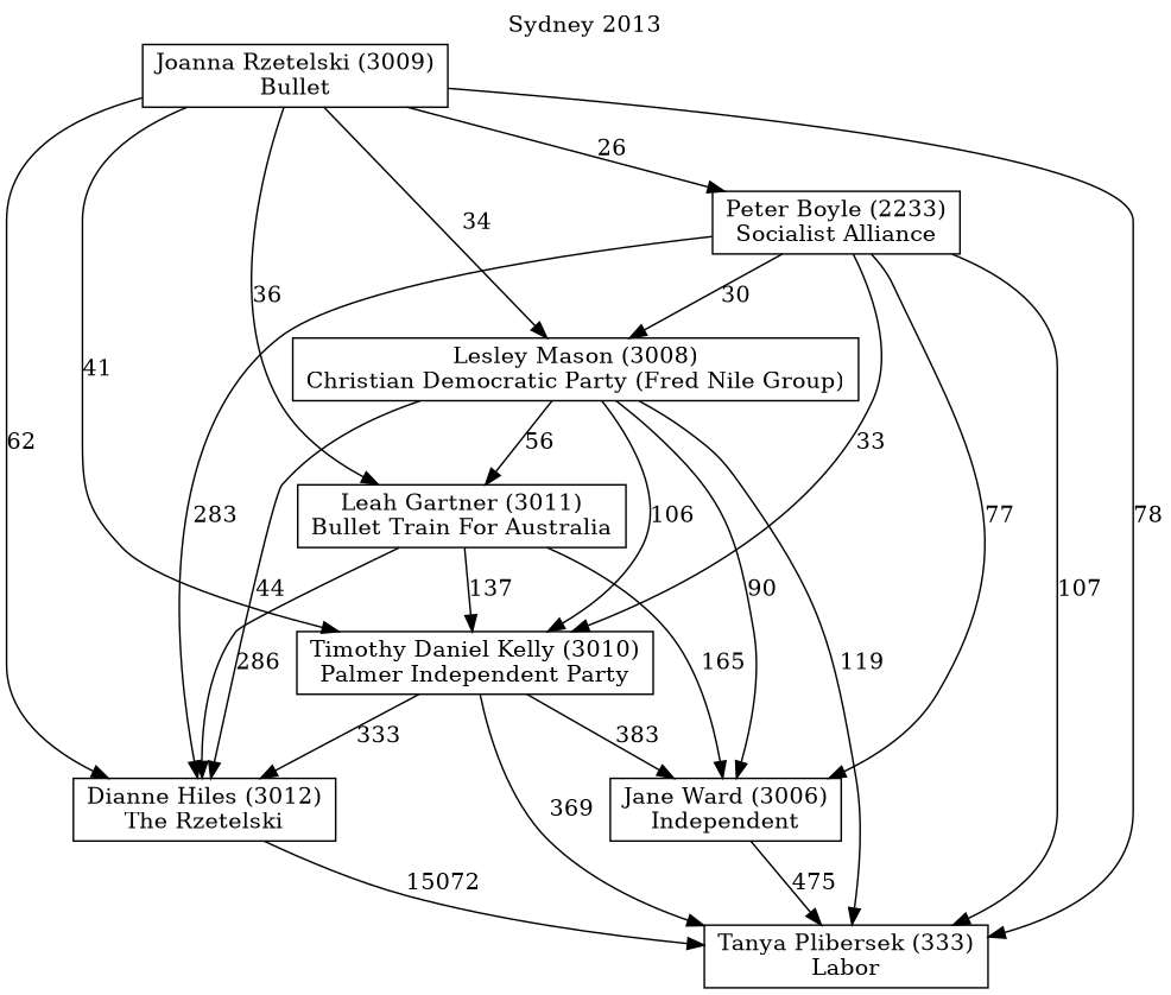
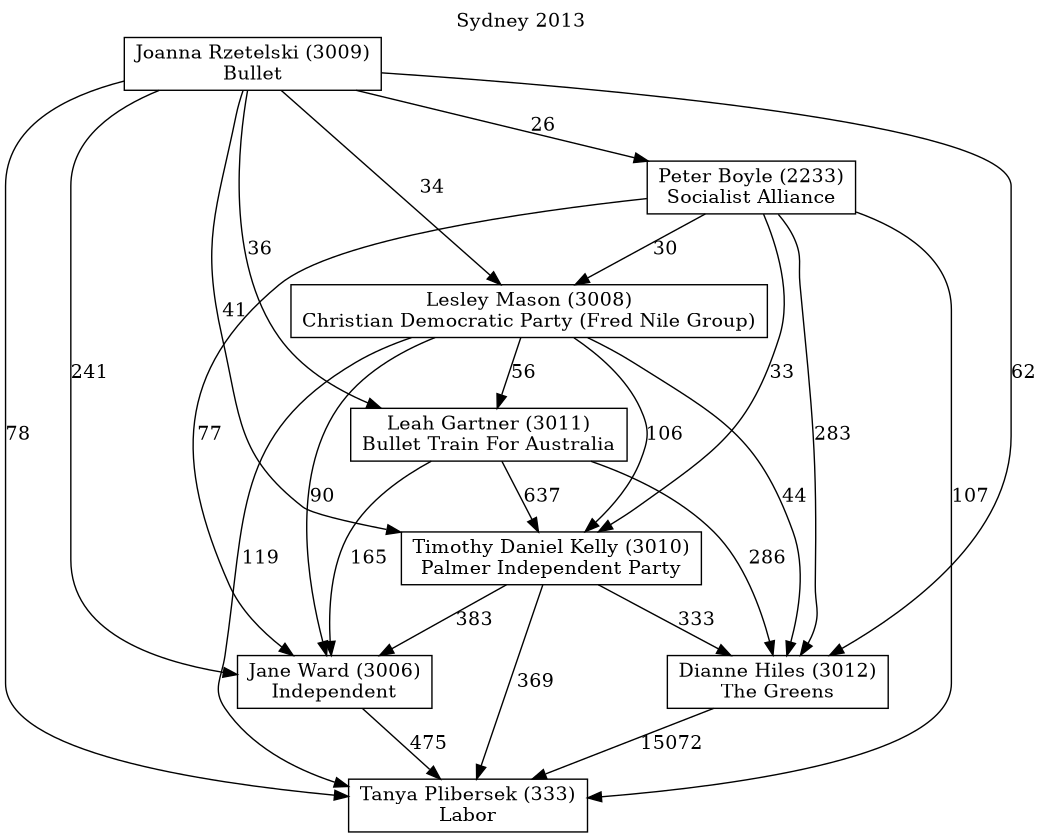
  digraph {
    label="Sydney 2013"
    labelloc=t
    mclimit=10
    node [shape=box]
    n1 [label="Tanya Plibersek (333)\nLabor"]
-   n2 [label="Dianne Hiles (3012)\nThe Rzetelski"]
+   n2 [label="Dianne Hiles (3012)\nThe Greens"]
    n3 [label="Jane Ward (3006)\nIndependent"]
    n4 [label="Timothy Daniel Kelly (3010)\nPalmer Independent Party"]
    n5 [label="Leah Gartner (3011)\nBullet Train For Australia"]
    n6 [label="Lesley Mason (3008)\nChristian Democratic Party (Fred Nile Group)"]
    n7 [label="Peter Boyle (2233)\nSocialist Alliance"]
    n8 [label="Joanna Rzetelski (3009)\nBullet"]
    n2 -> n1 [label=15072]
    n3 -> n1 [label=475]
    n4 -> n1 [label=369]
    n4 -> n2 [label=333]
    n4 -> n3 [label=383]
    n5 -> n2 [label=286]
    n5 -> n3 [label=165]
-   n5 -> n4 [label=137]
+   n5 -> n4 [label=637]
    n6 -> n1 [label=119]
    n6 -> n2 [label=44]
    n6 -> n3 [label=90]
    n6 -> n4 [label=106]
    n6 -> n5 [label=56]
    n7 -> n1 [label=107]
    n7 -> n2 [label=283]
    n7 -> n3 [label=77]
    n7 -> n4 [label=33]
    n7 -> n6 [label=30]
    n8 -> n1 [label=78]
    n8 -> n2 [label=62]
+   n8 -> n3 [label=241]
    n8 -> n4 [label=41]
    n8 -> n5 [label=36]
    n8 -> n6 [label=34]
    n8 -> n7 [label=26]
  }
